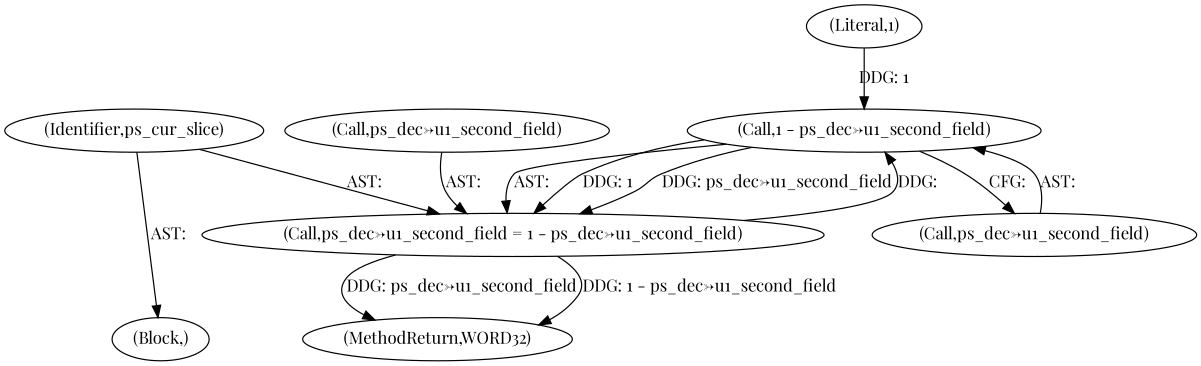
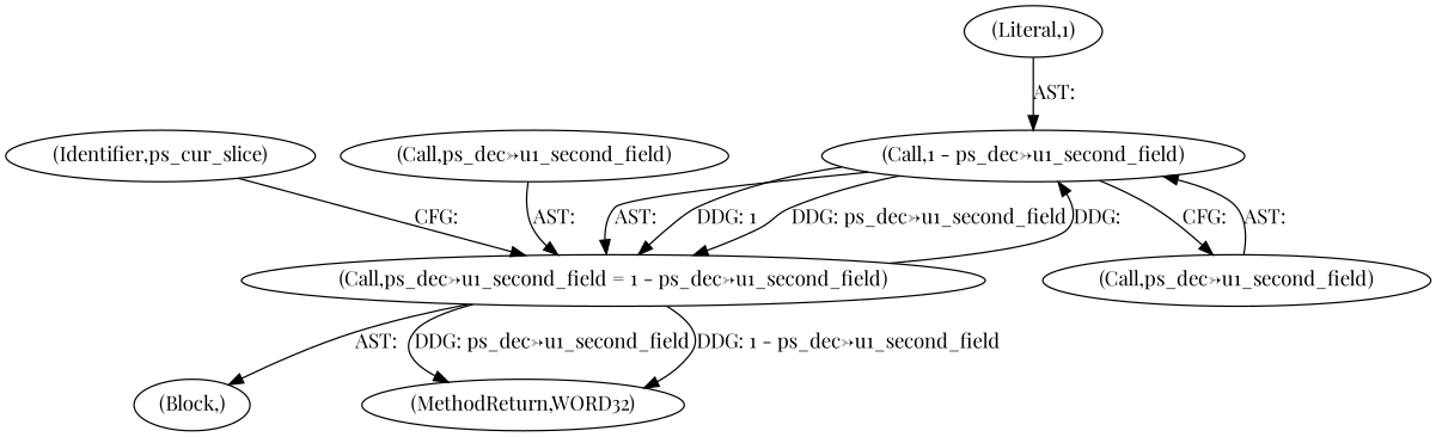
  digraph {
    fontname="Playfair Display"
    node [fontname="Playfair Display"]
    edge [fontname="Playfair Display"]
    n1 [label="(Call,1 - ps_dec->u1_second_field)"]
    n2 [label="(Call,ps_dec->u1_second_field = 1 - ps_dec->u1_second_field)"]
    n3 [label="(Call,ps_dec->u1_second_field)"]
    n4 [label="(Block,)"]
    n5 [label="(MethodReturn,WORD32)"]
    n6 [label="(Literal,1)"]
    n7 [label="(Call,ps_dec->u1_second_field)"]
    n8 [label="(Identifier,ps_cur_slice)"]
    n1 -> n2 [label="AST: "]
    n1 -> n2 [label="DDG: 1"]
    n1 -> n2 [label="DDG: ps_dec->u1_second_field"]
    n1 -> n3 [label="CFG: "]
    n2 -> n1 [label="DDG: "]
-   n8 -> n4 [label="AST: "]
+   n2 -> n4 [label="AST: "]
    n2 -> n5 [label="DDG: ps_dec->u1_second_field"]
    n2 -> n5 [label="DDG: 1 - ps_dec->u1_second_field"]
    n3 -> n1 [label="AST: "]
-   n6 -> n1 [label="DDG: 1"]
+   n6 -> n1 [label="AST: "]
    n7 -> n2 [label="AST: "]
-   n8 -> n2 [label="AST: "]
+   n8 -> n2 [label="CFG: "]
  }
